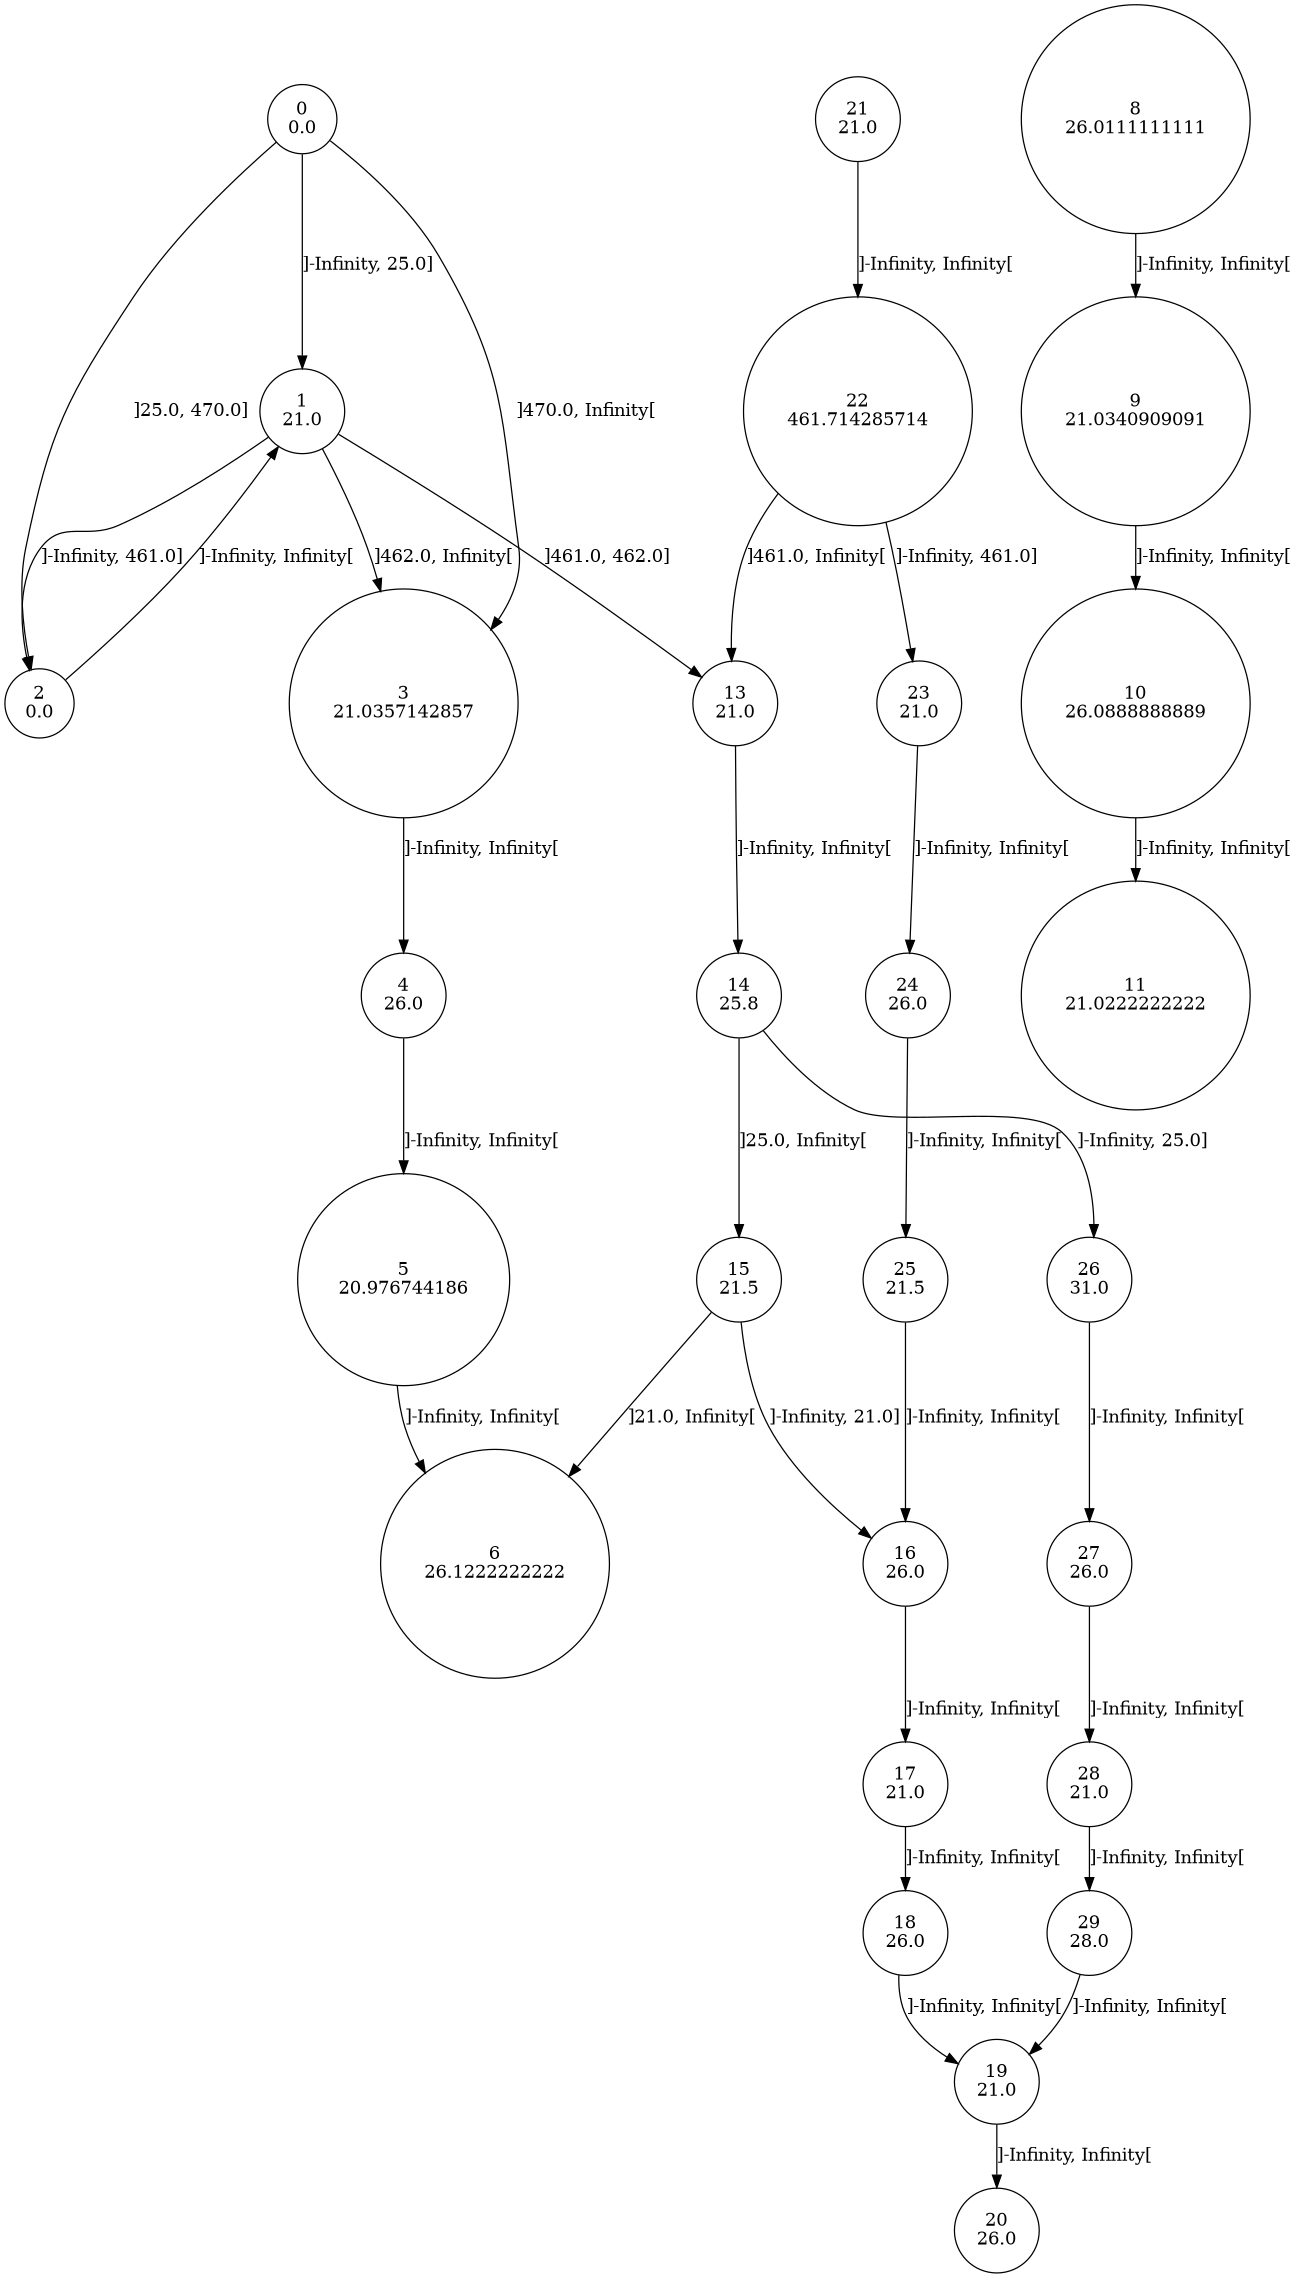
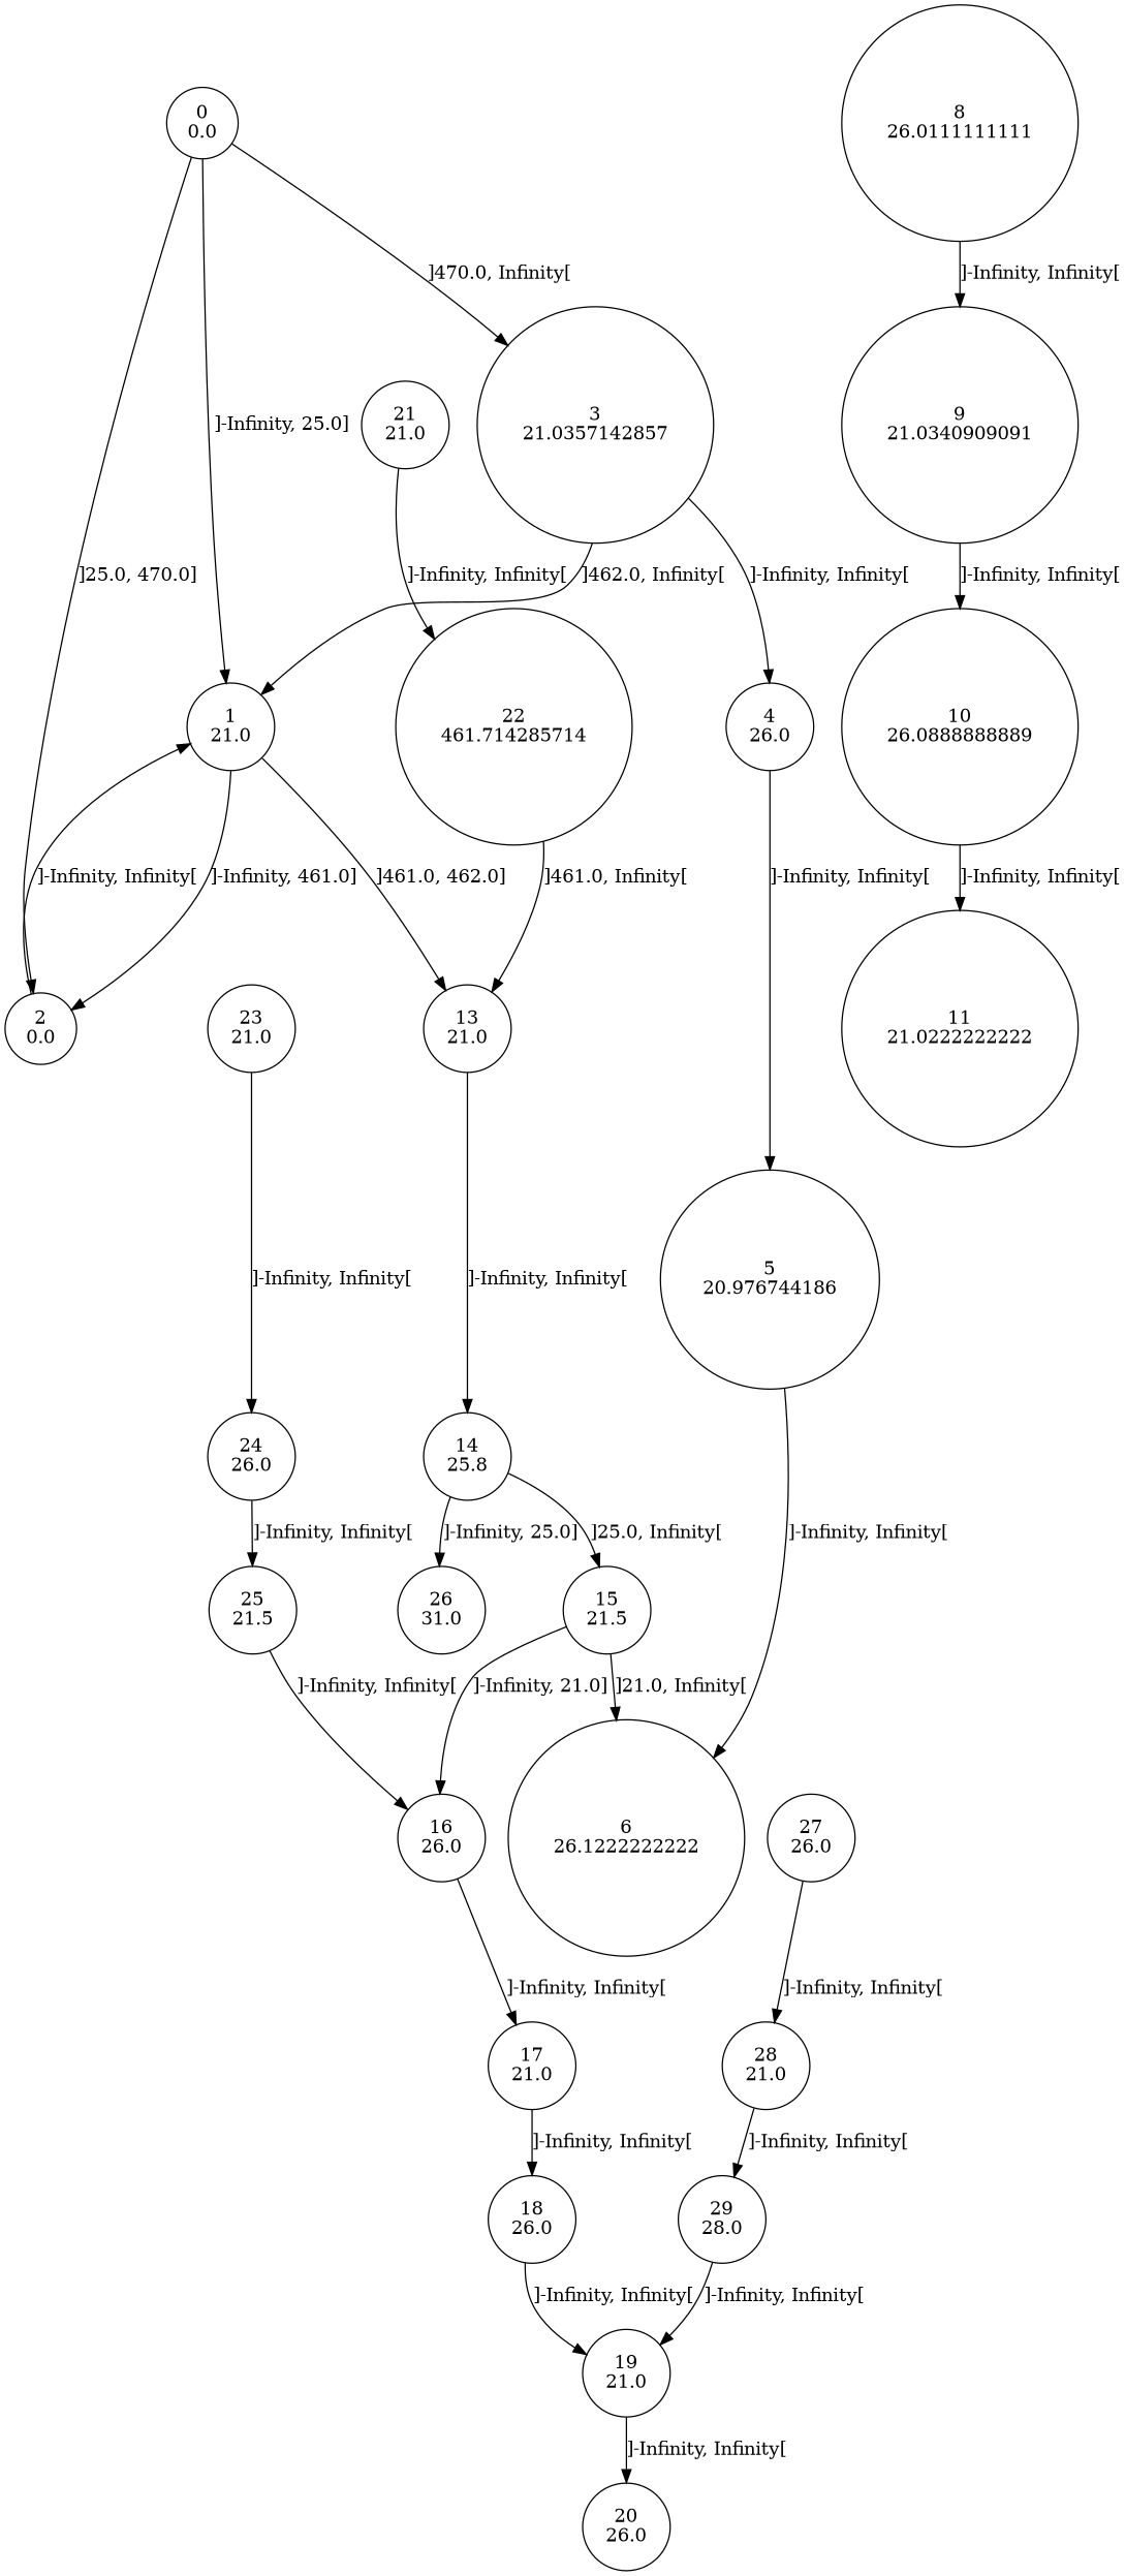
  digraph {
    node [shape=circle]
    n1 [label="0\n0.0"]
    n2 [label="1\n21.0"]
    n3 [label="2\n0.0"]
    n4 [label="3\n21.0357142857"]
    n5 [label="13\n21.0"]
    n6 [label="4\n26.0"]
    n7 [label="14\n25.8"]
    n8 [label="5\n20.976744186"]
    n9 [label="26\n31.0"]
    n10 [label="15\n21.5"]
    n11 [label="6\n26.1222222222"]
    n12 [label="8\n26.0111111111"]
    n13 [label="9\n21.0340909091"]
    n14 [label="10\n26.0888888889"]
    n15 [label="11\n21.0222222222"]
    n16 [label="27\n26.0"]
    n17 [label="16\n26.0"]
    n18 [label="28\n21.0"]
    n19 [label="17\n21.0"]
    n20 [label="18\n26.0"]
    n21 [label="19\n21.0"]
    n22 [label="20\n26.0"]
    n23 [label="21\n21.0"]
    n24 [label="22\n461.714285714"]
    n25 [label="23\n21.0"]
    n26 [label="24\n26.0"]
    n27 [label="25\n21.5"]
    n28 [label="29\n28.0"]
    n1 -> n2 [label="]-Infinity, 25.0]"]
    n1 -> n3 [label="]25.0, 470.0]"]
    n1 -> n4 [label="]470.0, Infinity["]
    n2 -> n3 [label="]-Infinity, 461.0]"]
-   n2 -> n4 [label="]462.0, Infinity["]
+   n4 -> n2 [label="]462.0, Infinity["]
    n2 -> n5 [label="]461.0, 462.0]"]
    n3 -> n2 [label="]-Infinity, Infinity["]
    n4 -> n6 [label="]-Infinity, Infinity["]
    n5 -> n7 [label="]-Infinity, Infinity["]
    n6 -> n8 [label="]-Infinity, Infinity["]
    n7 -> n9 [label="]-Infinity, 25.0]"]
    n7 -> n10 [label="]25.0, Infinity["]
    n8 -> n11 [label="]-Infinity, Infinity["]
-   n9 -> n16 [label="]-Infinity, Infinity["]
    n10 -> n11 [label="]21.0, Infinity["]
    n10 -> n17 [label="]-Infinity, 21.0]"]
    n12 -> n13 [label="]-Infinity, Infinity["]
    n13 -> n14 [label="]-Infinity, Infinity["]
    n14 -> n15 [label="]-Infinity, Infinity["]
    n16 -> n18 [label="]-Infinity, Infinity["]
    n17 -> n19 [label="]-Infinity, Infinity["]
    n18 -> n28 [label="]-Infinity, Infinity["]
    n19 -> n20 [label="]-Infinity, Infinity["]
    n20 -> n21 [label="]-Infinity, Infinity["]
    n21 -> n22 [label="]-Infinity, Infinity["]
    n23 -> n24 [label="]-Infinity, Infinity["]
    n24 -> n5 [label="]461.0, Infinity["]
-   n24 -> n25 [label="]-Infinity, 461.0]"]
    n25 -> n26 [label="]-Infinity, Infinity["]
    n26 -> n27 [label="]-Infinity, Infinity["]
    n27 -> n17 [label="]-Infinity, Infinity["]
    n28 -> n21 [label="]-Infinity, Infinity["]
  }
